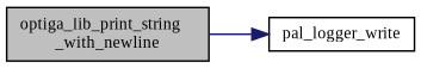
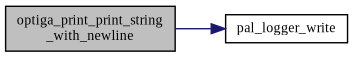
  digraph {
    rankdir=LR
    fontname="Liberation Serif"
    node [color=black fontname="Liberation Serif" fontsize=10 shape=record style=filled]
-   n1 [fillcolor=grey75 fontcolor=black height=0.2 label="optiga_lib_print_string\l_with_newline" width=0.4]
+   n1 [fillcolor=grey75 fontcolor=black height=0.2 label="optiga_print_print_string\l_with_newline" width=0.4]
    n2 [fillcolor=white height=0.2 label=pal_logger_write width=0.4]
    n1 -> n2 [color=midnightblue fontname="Liberation Serif" fontsize=10 labelfontname=Helvetica labelfontsize=10 style=solid]
  }
